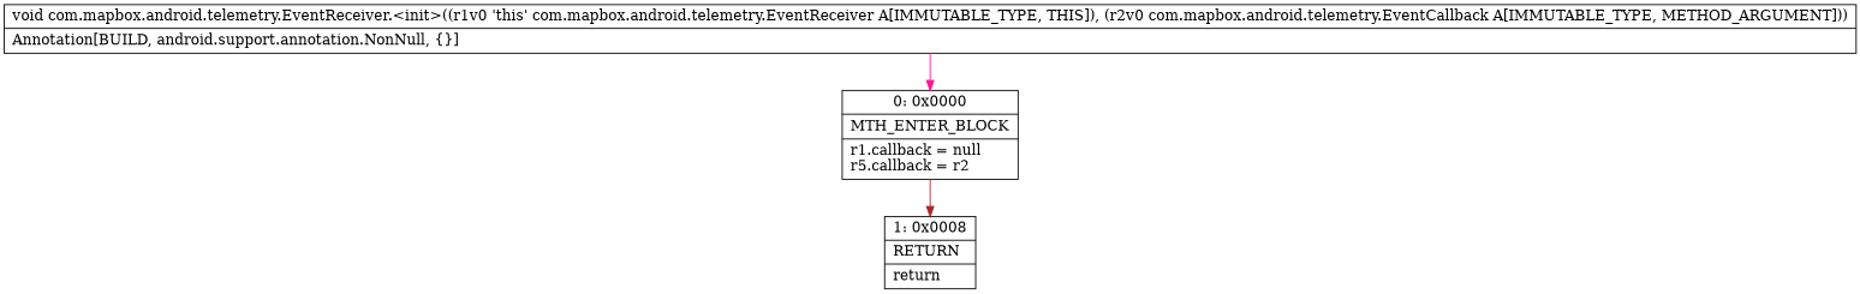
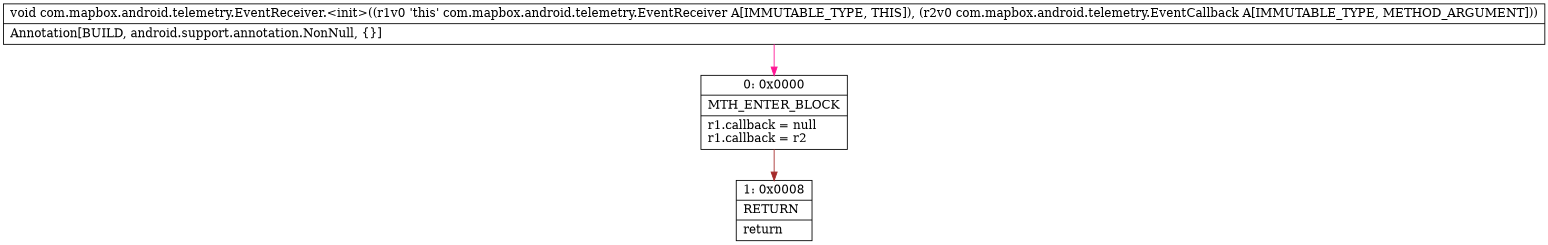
  digraph {
    node [shape=record]
-   n1 [label="{0\:\ 0x0000|MTH_ENTER_BLOCK\l|r1.callback = null\lr5.callback = r2\l}"]
+   n1 [label="{0\:\ 0x0000|MTH_ENTER_BLOCK\l|r1.callback = null\lr1.callback = r2\l}"]
    n2 [label="{1\:\ 0x0008|RETURN\l|return\l}"]
    n3 [label="{void com.mapbox.android.telemetry.EventReceiver.\<init\>((r1v0 'this' com.mapbox.android.telemetry.EventReceiver A[IMMUTABLE_TYPE, THIS]), (r2v0 com.mapbox.android.telemetry.EventCallback A[IMMUTABLE_TYPE, METHOD_ARGUMENT]))  | Annotation[BUILD, android.support.annotation.NonNull, \{\}]\l}"]
    n1 -> n2 [color=brown]
    n3 -> n1 [color=deeppink]
  }
